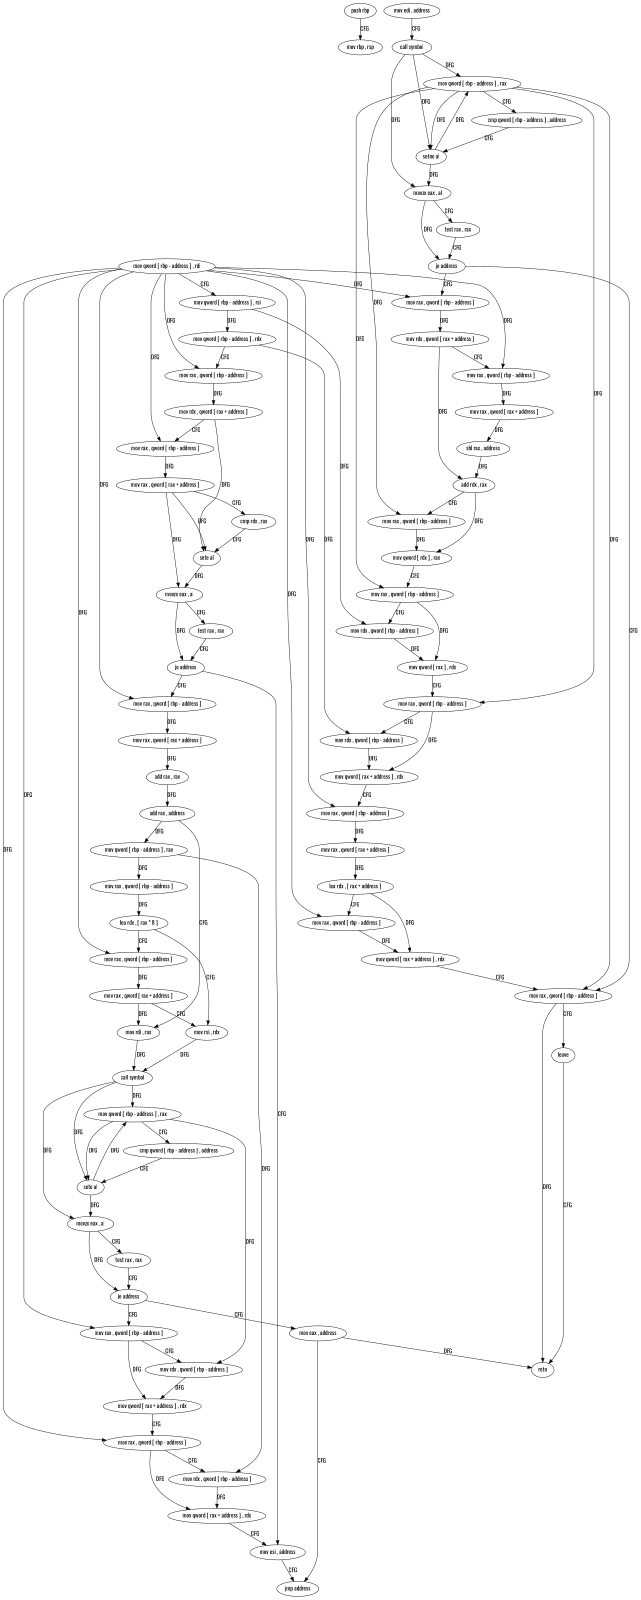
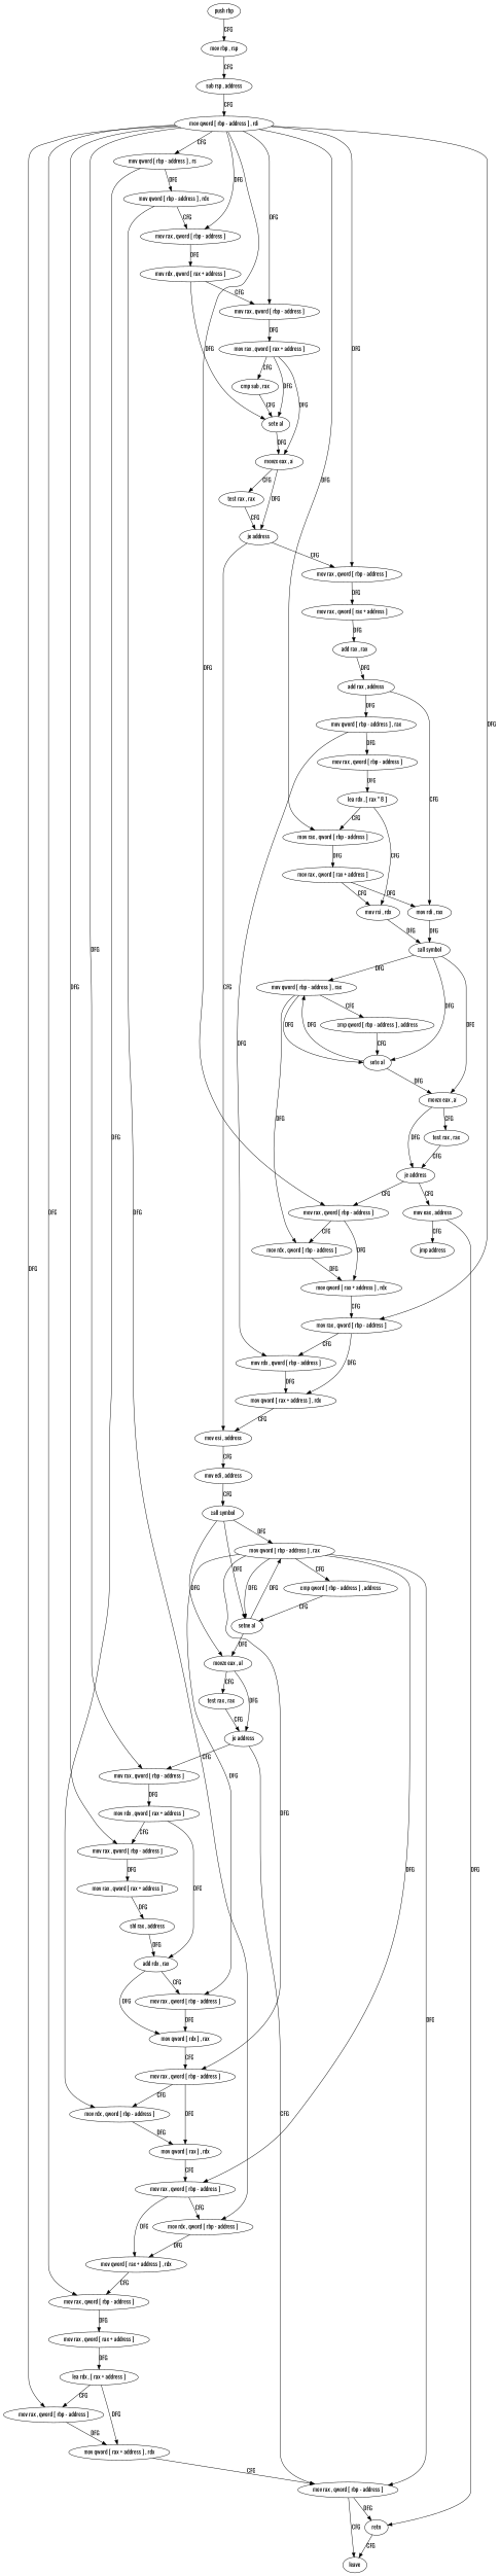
  digraph {
    fontname=Oswald
    node [fontname=Oswald]
    edge [fontname=Oswald]
    n1 [label="push rbp"]
    n2 [label="mov rbp , rsp"]
+   n3 [label="sub rsp , address"]
    n4 [label="mov qword [ rbp - address ] , rdi"]
    n5 [label="mov qword [ rbp - address ] , rsi"]
    n6 [label="mov rax , qword [ rbp - address ]"]
    n7 [label="mov rax , qword [ rbp - address ]"]
    n8 [label="mov rax , qword [ rbp - address ]"]
    n9 [label="mov rax , qword [ rbp - address ]"]
    n10 [label="mov rax , qword [ rbp - address ]"]
    n11 [label="mov rax , qword [ rbp - address ]"]
    n12 [label="mov rax , qword [ rbp - address ]"]
    n13 [label="mov rax , qword [ rbp - address ]"]
    n14 [label="mov rax , qword [ rbp - address ]"]
    n15 [label="mov rax , qword [ rbp - address ]"]
    n16 [label="mov qword [ rbp - address ] , rdx"]
    n17 [label="mov rdx , qword [ rbp - address ]"]
    n18 [label="mov rdx , qword [ rax + address ]"]
    n19 [label="mov rax , qword [ rax + address ]"]
    n20 [label="mov rax , qword [ rax + address ]"]
    n21 [label="mov rdx , qword [ rax + address ]"]
    n22 [label="mov rax , qword [ rax + address ]"]
    n23 [label="mov rdx , qword [ rbp - address ]"]
    n24 [label="mov qword [ rax + address ] , rdx"]
    n25 [label="mov rax , qword [ rax + address ]"]
    n26 [label="mov rax , qword [ rax + address ]"]
    n27 [label="mov qword [ rax + address ] , rdx"]
    n28 [label="mov rdx , qword [ rbp - address ]"]
    n29 [label="mov qword [ rax + address ] , rdx"]
    n30 [label="mov rdx , qword [ rbp - address ]"]
    n31 [label="mov qword [ rax ] , rdx"]
    n32 [label="mov qword [ rax + address ] , rdx"]
    n33 [label="sete al"]
    n34 [label="movzx eax , al"]
-   n35 [label="cmp rdx , rax"]
+   n35 [label="cmp sub , rax"]
    n36 [label="test rax , rax"]
    n37 [label="je address"]
    n38 [label="mov esi , address"]
    n39 [label="mov edi , address"]
    n40 [label="call symbol"]
    n41 [label="add rax , rax"]
    n42 [label="mov qword [ rbp - address ] , rax"]
    n43 [label="setne al"]
    n44 [label="movzx eax , al"]
    n45 [label="cmp qword [ rbp - address ] , address"]
    n46 [label="mov rax , qword [ rbp - address ]"]
    n47 [label="mov rax , qword [ rbp - address ]"]
    n48 [label="mov rax , qword [ rbp - address ]"]
    n49 [label="mov rax , qword [ rbp - address ]"]
    n50 [label="test rax , rax"]
    n51 [label="je address"]
    n52 [label=leave]
    n53 [label=retn]
    n54 [label="mov qword [ rdx ] , rax"]
    n55 [label="add rdx , rax"]
    n56 [label="add rax , address"]
    n57 [label="mov qword [ rbp - address ] , rax"]
    n58 [label="mov rdi , rax"]
    n59 [label="mov rax , qword [ rbp - address ]"]
    n60 [label="lea rdx , [ rax * 8 ]"]
    n61 [label="mov rsi , rdx"]
    n62 [label="call symbol"]
    n63 [label="mov qword [ rbp - address ] , rax"]
    n64 [label="sete al"]
    n65 [label="movzx eax , al"]
    n66 [label="cmp qword [ rbp - address ] , address"]
    n67 [label="test rax , rax"]
    n68 [label="je address"]
    n69 [label="mov eax , address"]
    n70 [label="jmp address"]
    n71 [label="shl rax , address"]
    n72 [label="lea rdx , [ rax + address ]"]
    n1 -> n2 [label=CFG]
+   n2 -> n3 [label=CFG]
+   n3 -> n4 [label=CFG]
    n4 -> n5 [label=CFG]
    n4 -> n6 [label=DFG]
    n4 -> n7 [label=DFG]
    n4 -> n8 [label=DFG]
    n4 -> n9 [label=DFG]
    n4 -> n10 [label=DFG]
    n4 -> n11 [label=DFG]
    n4 -> n12 [label=DFG]
    n4 -> n13 [label=DFG]
    n4 -> n14 [label=DFG]
    n4 -> n15 [label=DFG]
    n5 -> n16 [label=DFG]
    n5 -> n17 [label=DFG]
    n6 -> n18 [label=DFG]
    n7 -> n19 [label=DFG]
    n8 -> n20 [label=DFG]
    n9 -> n21 [label=DFG]
    n10 -> n22 [label=DFG]
    n11 -> n23 [label=CFG]
    n11 -> n24 [label=DFG]
    n12 -> n25 [label=DFG]
    n13 -> n26 [label=DFG]
    n14 -> n27 [label=DFG]
    n15 -> n28 [label=CFG]
    n15 -> n29 [label=DFG]
    n16 -> n6 [label=CFG]
    n16 -> n30 [label=DFG]
    n17 -> n31 [label=DFG]
    n18 -> n7 [label=CFG]
    n18 -> n33 [label=DFG]
    n19 -> n33 [label=DFG]
    n19 -> n34 [label=DFG]
    n19 -> n35 [label=CFG]
    n20 -> n41 [label=DFG]
    n21 -> n12 [label=CFG]
    n21 -> n55 [label=DFG]
    n22 -> n58 [label=DFG]
    n22 -> n61 [label=CFG]
    n23 -> n24 [label=DFG]
    n24 -> n15 [label=CFG]
    n25 -> n71 [label=DFG]
    n26 -> n72 [label=DFG]
    n27 -> n46 [label=CFG]
    n28 -> n29 [label=DFG]
    n29 -> n38 [label=CFG]
    n30 -> n32 [label=DFG]
    n31 -> n49 [label=CFG]
    n32 -> n13 [label=CFG]
    n33 -> n34 [label=DFG]
    n34 -> n36 [label=CFG]
    n34 -> n37 [label=DFG]
    n35 -> n33 [label=CFG]
    n36 -> n37 [label=CFG]
    n37 -> n8 [label=CFG]
    n37 -> n38 [label=CFG]
-   n38 -> n70 [label=CFG]
+   n38 -> n39 [label=CFG]
    n39 -> n40 [label=CFG]
    n40 -> n42 [label=DFG]
    n40 -> n43 [label=DFG]
    n40 -> n44 [label=DFG]
    n41 -> n56 [label=DFG]
    n42 -> n43 [label=DFG]
    n42 -> n45 [label=CFG]
    n42 -> n46 [label=DFG]
    n42 -> n47 [label=DFG]
    n42 -> n48 [label=DFG]
    n42 -> n49 [label=DFG]
    n43 -> n42 [label=DFG]
    n43 -> n44 [label=DFG]
    n44 -> n50 [label=CFG]
    n44 -> n51 [label=DFG]
    n45 -> n43 [label=CFG]
    n46 -> n52 [label=CFG]
    n46 -> n53 [label=DFG]
    n47 -> n54 [label=DFG]
    n48 -> n17 [label=CFG]
    n48 -> n31 [label=DFG]
    n49 -> n30 [label=CFG]
    n49 -> n32 [label=DFG]
    n50 -> n51 [label=CFG]
    n51 -> n9 [label=CFG]
    n51 -> n46 [label=CFG]
-   n52 -> n53 [label=CFG]
+   n53 -> n52 [label=CFG]
    n54 -> n48 [label=CFG]
    n55 -> n47 [label=CFG]
    n55 -> n54 [label=DFG]
    n56 -> n57 [label=DFG]
    n56 -> n58 [label=CFG]
    n57 -> n28 [label=DFG]
    n57 -> n59 [label=DFG]
    n58 -> n62 [label=DFG]
    n59 -> n60 [label=DFG]
    n60 -> n10 [label=CFG]
    n60 -> n61 [label=CFG]
    n61 -> n62 [label=DFG]
    n62 -> n63 [label=DFG]
    n62 -> n64 [label=DFG]
    n62 -> n65 [label=DFG]
    n63 -> n23 [label=DFG]
    n63 -> n64 [label=DFG]
    n63 -> n66 [label=CFG]
    n64 -> n63 [label=DFG]
    n64 -> n65 [label=DFG]
    n65 -> n67 [label=CFG]
    n65 -> n68 [label=DFG]
    n66 -> n64 [label=CFG]
    n67 -> n68 [label=CFG]
    n68 -> n11 [label=CFG]
    n68 -> n69 [label=CFG]
    n69 -> n53 [label=DFG]
    n69 -> n70 [label=CFG]
    n71 -> n55 [label=DFG]
    n72 -> n14 [label=CFG]
    n72 -> n27 [label=DFG]
  }
